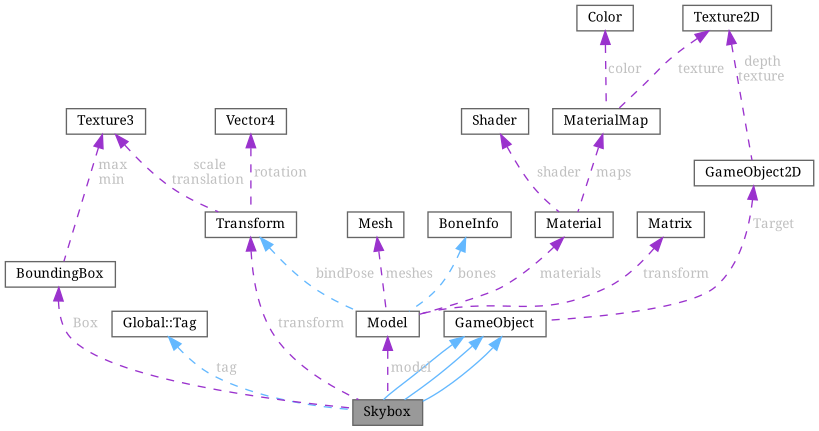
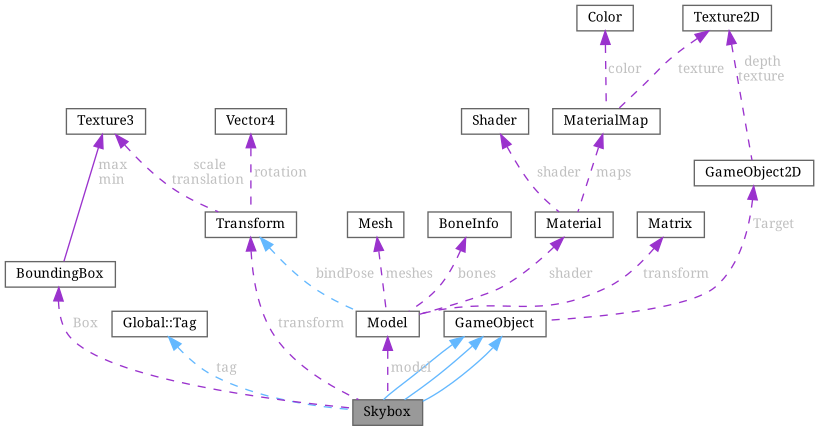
  digraph {
    fontname="Noto Serif"
    node [color=gray40 fillcolor=white fontname="Noto Serif" fontsize=10 shape=box style=filled]
    edge [color=darkorchid3 dir=back fontname="Noto Serif" fontsize=10 labelfontname=Helvetica labelfontsize=10 style=dashed fontcolor=grey]
    n1 [fillcolor=grey60 fontcolor=black height=0.2 label=Skybox width=0.4]
    n2 [height=0.2 label=GameObject width=0.4]
    n3 [height=0.2 label=GameObject2D width=0.4]
    n4 [height=0.2 label=Texture2D width=0.4]
    n5 [height=0.2 label=MaterialMap width=0.4]
    n6 [height=0.2 label=Material width=0.4]
    n7 [height=0.2 label="Global::Tag" width=0.4]
    n8 [height=0.2 label=Transform width=0.4]
    n9 [height=0.2 label=Model width=0.4]
    n10 [height=0.2 label=Texture3 width=0.4]
    n11 [height=0.2 label=BoundingBox width=0.4]
    n12 [height=0.2 label=Vector4 width=0.4]
    n13 [height=0.2 label=Matrix width=0.4]
    n14 [height=0.2 label=Mesh width=0.4]
    n15 [height=0.2 label=Shader width=0.4]
    n16 [height=0.2 label=Color width=0.4]
    n17 [height=0.2 label=BoneInfo width=0.4]
    n2 -> n1 [color=steelblue1 style=solid fontcolor=""]
    n2 -> n1 [color=steelblue1 style=solid fontcolor=""]
    n2 -> n1 [color=steelblue1 style=solid fontcolor=""]
    n3 -> n2 [label=" Target"]
    n4 -> n3 [label=" depth\ntexture"]
    n4 -> n5 [label=" texture"]
    n5 -> n6 [label=" maps"]
-   n6 -> n9 [label=" materials"]
+   n6 -> n9 [label=" shader"]
    n7 -> n1 [color=steelblue1 label=" tag"]
    n8 -> n1 [label=" transform"]
    n8 -> n9 [color=steelblue1 label=" bindPose"]
    n9 -> n1 [label=" model"]
    n10 -> n8 [label=" scale\ntranslation"]
-   n10 -> n11 [label=" max\nmin"]
+   n10 -> n11 [label=" max\nmin" style=solid]
    n11 -> n1 [label=" Box"]
    n12 -> n8 [label=" rotation"]
    n13 -> n9 [label=" transform"]
    n14 -> n9 [label=" meshes"]
    n15 -> n6 [label=" shader"]
    n16 -> n5 [label=" color"]
-   n17 -> n9 [color=steelblue1 label=" bones"]
+   n17 -> n9 [label=" bones"]
  }
